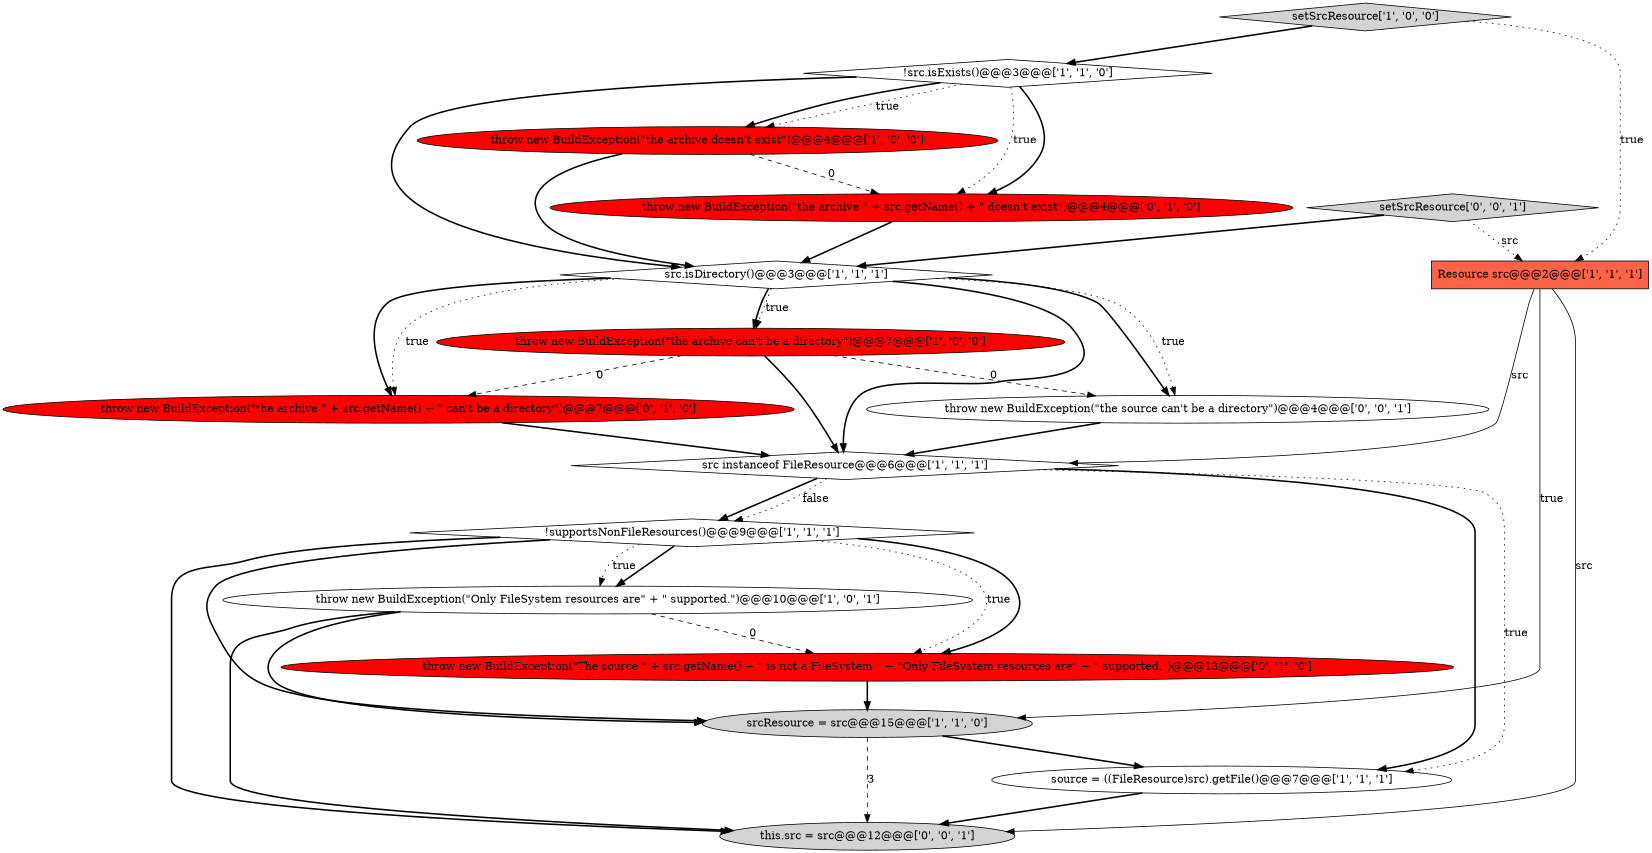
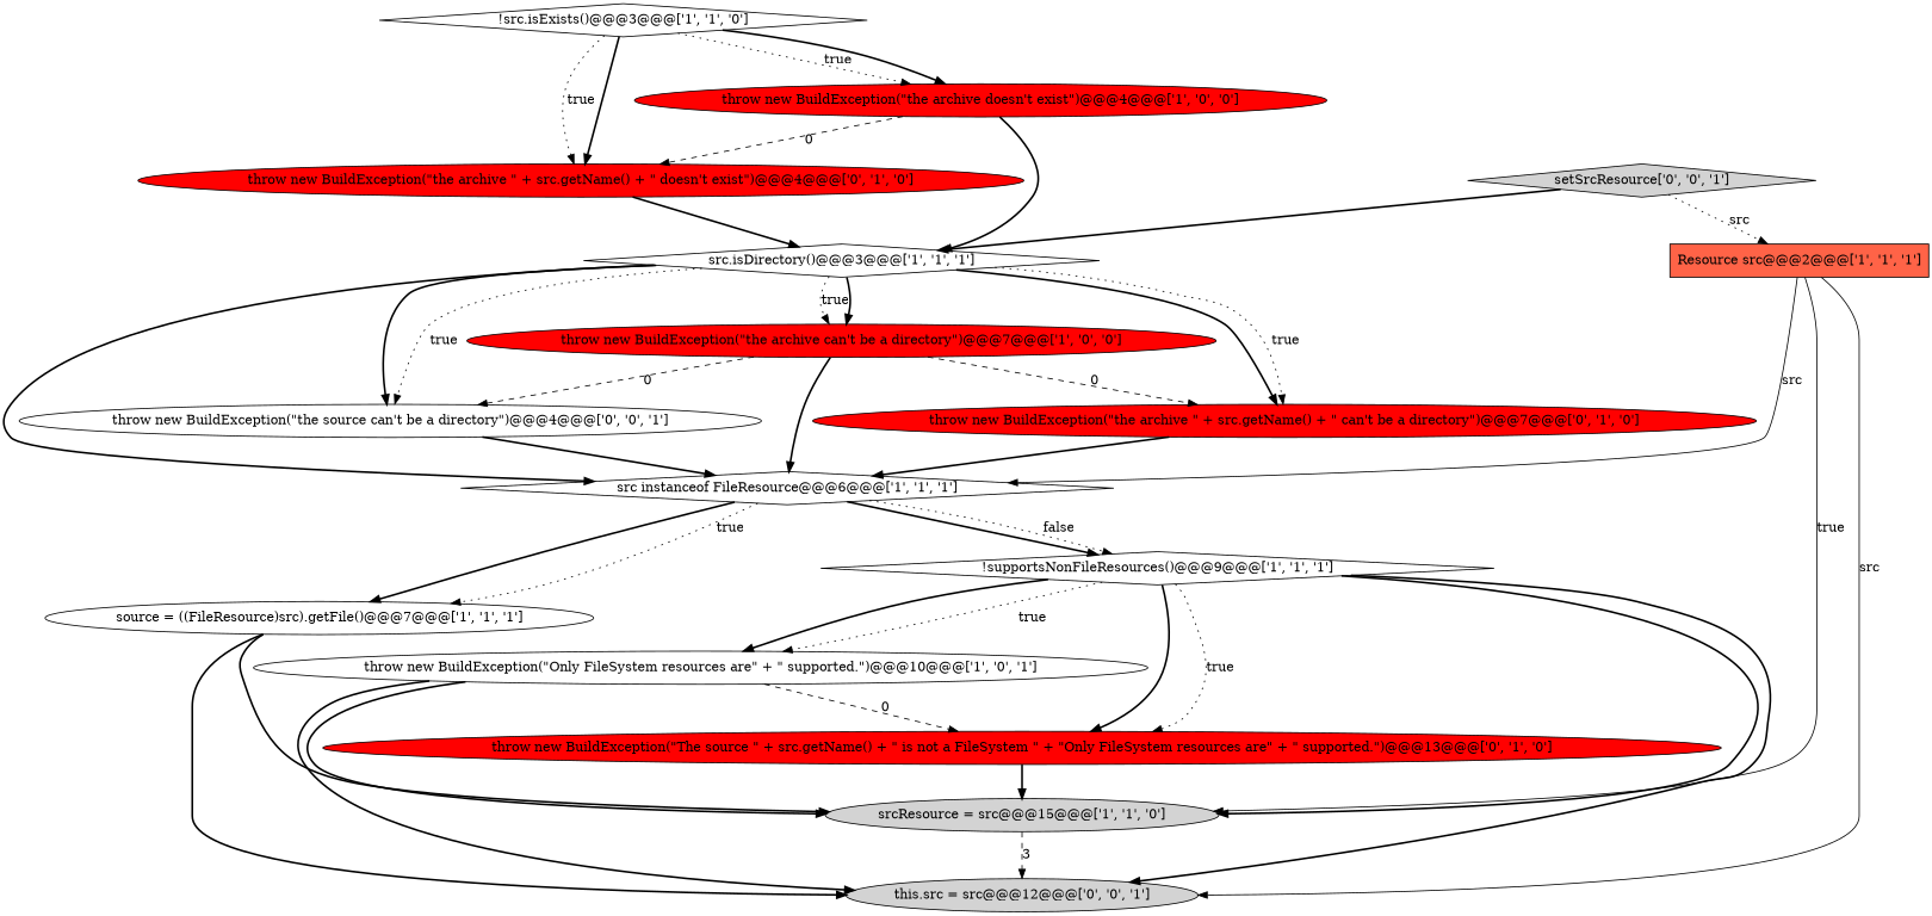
  digraph {
    node [fillcolor=white shape=ellipse style=filled]
    edge [style=bold]
    n1 [fillcolor=tomato label="Resource src@@@2@@@['1', '1', '1']" shape=box]
    n2 [fillcolor=lightgray label="srcResource = src@@@15@@@['1', '1', '0']"]
    n3 [fillcolor=lightgray label="this.src = src@@@12@@@['0', '0', '1']"]
    n4 [label="src instanceof FileResource@@@6@@@['1', '1', '1']" shape=diamond]
    n5 [label="!supportsNonFileResources()@@@9@@@['1', '1', '1']" shape=diamond]
    n6 [label="source = ((FileResource)src).getFile()@@@7@@@['1', '1', '1']"]
    n7 [fillcolor=red label="throw new BuildException(\"The source \" + src.getName() + \" is not a FileSystem \" + \"Only FileSystem resources are\" + \" supported.\")@@@13@@@['0', '1', '0']"]
    n8 [label="throw new BuildException(\"Only FileSystem resources are\" + \" supported.\")@@@10@@@['1', '0', '1']"]
    n9 [label="!src.isExists()@@@3@@@['1', '1', '0']" shape=diamond]
    n10 [label="src.isDirectory()@@@3@@@['1', '1', '1']" shape=diamond]
    n11 [fillcolor=red label="throw new BuildException(\"the archive doesn't exist\")@@@4@@@['1', '0', '0']"]
    n12 [fillcolor=red label="throw new BuildException(\"the archive \" + src.getName() + \" doesn't exist\")@@@4@@@['0', '1', '0']"]
-   n13 [fillcolor=lightgray label="setSrcResource['1', '0', '0']" shape=diamond]
    n14 [label="throw new BuildException(\"the source can't be a directory\")@@@4@@@['0', '0', '1']"]
    n15 [fillcolor=red label="throw new BuildException(\"the archive can't be a directory\")@@@7@@@['1', '0', '0']"]
    n16 [fillcolor=red label="throw new BuildException(\"the archive \" + src.getName() + \" can't be a directory\")@@@7@@@['0', '1', '0']"]
    n17 [fillcolor=lightgray label="setSrcResource['0', '0', '1']" shape=diamond]
    n1 -> n2 [label=true style=solid]
    n1 -> n3 [label=src style=solid]
    n1 -> n4 [label=src style=solid]
    n2 -> n3 [label=3 style=dashed]
    n4 -> n5
    n4 -> n5 [label=false style=dotted]
    n4 -> n6 [label=true style=dotted]
    n4 -> n6
    n5 -> n2
    n5 -> n3
    n5 -> n7 [label=true style=dotted]
    n5 -> n7
    n5 -> n8
    n5 -> n8 [label=true style=dotted]
-   n2 -> n6
+   n6 -> n2
    n6 -> n3
    n7 -> n2
    n8 -> n2
    n8 -> n3
    n8 -> n7 [label=0 style=dashed]
-   n9 -> n10
    n9 -> n11 [label=true style=dotted]
    n9 -> n11
    n9 -> n12 [label=true style=dotted]
    n9 -> n12
    n10 -> n4
    n10 -> n14
    n10 -> n14 [label=true style=dotted]
    n10 -> n15 [label=true style=dotted]
    n10 -> n15
    n10 -> n16
    n10 -> n16 [label=true style=dotted]
    n11 -> n10
    n11 -> n12 [label=0 style=dashed]
    n12 -> n10
-   n13 -> n1 [label=true style=dotted]
-   n13 -> n9
    n14 -> n4
    n15 -> n4
    n15 -> n14 [label=0 style=dashed]
    n15 -> n16 [label=0 style=dashed]
    n16 -> n4
    n17 -> n1 [label=src style=dotted]
    n17 -> n10
  }
